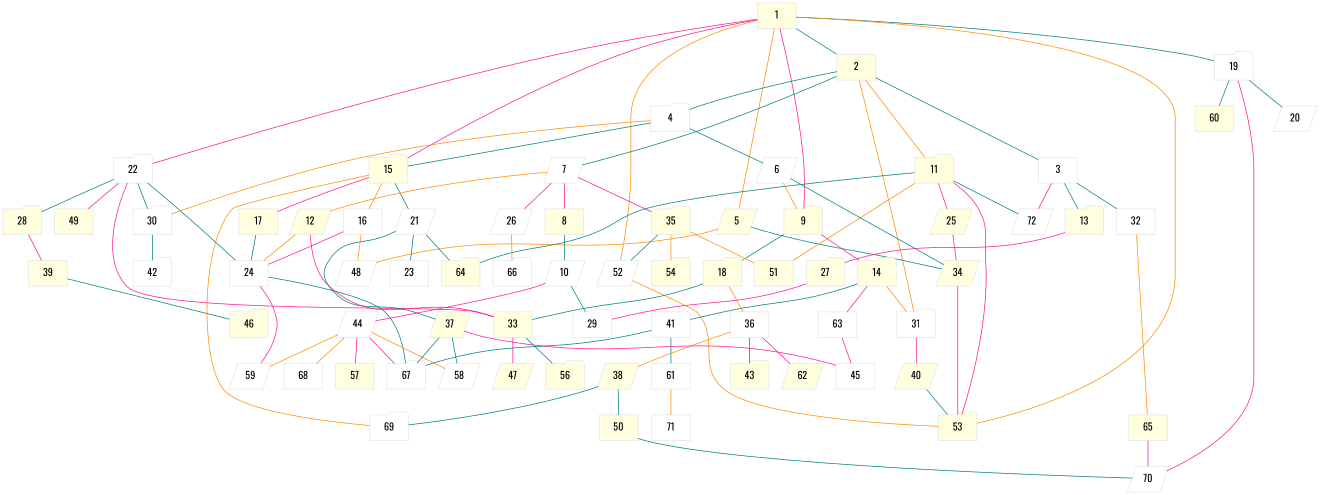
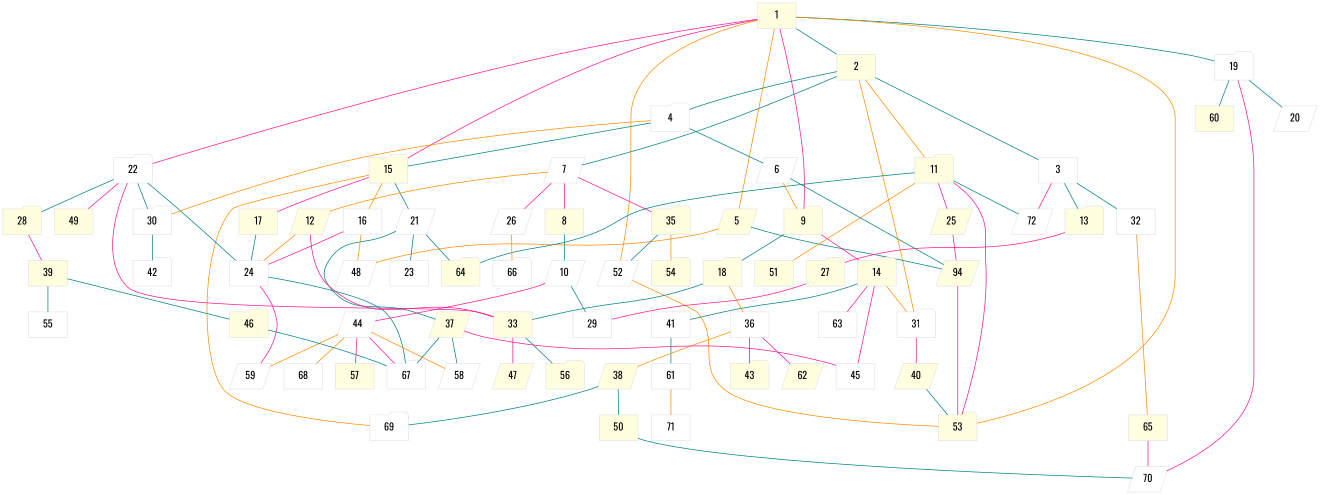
  graph {
    fontname=Oswald
    node [color=gray90 fillcolor=lightyellow fontname=Oswald shape=box style=filled]
    edge [color=teal fontname=Oswald]
    1
    2
    5 [shape=parallelogram]
    9 [shape=folder]
    15 [shape=folder]
    19 [fillcolor=white shape=folder]
    22 [fillcolor=white shape=folder]
    52 [fillcolor=white shape=parallelogram]
    53 [shape=folder]
    3 [fillcolor=white]
    4 [fillcolor=white shape=folder]
    7 [fillcolor=white shape=parallelogram]
    11 [shape=folder]
    31 [fillcolor=white shape=folder]
-   34 [shape=parallelogram]
+   34 [shape=parallelogram label=94]
    48 [fillcolor=white shape=parallelogram]
    14 [shape=folder]
    18 [shape=folder]
    16 [fillcolor=white]
    17
    21 [fillcolor=white shape=parallelogram]
    69 [fillcolor=white shape=folder]
    20 [fillcolor=white shape=parallelogram]
    60
    70 [fillcolor=white shape=parallelogram]
    30 [fillcolor=white shape=folder]
    24 [fillcolor=white]
    33
    28 [shape=folder]
    49
    13 [shape=folder]
    32 [fillcolor=white]
    72 [fillcolor=white shape=parallelogram]
    6 [fillcolor=white shape=parallelogram]
    8
    12 [shape=parallelogram]
    26 [fillcolor=white shape=parallelogram]
    35 [shape=folder]
    25 [shape=parallelogram]
    51
    64 [shape=folder]
    40 [shape=parallelogram]
    27 [shape=folder]
    65
    42 [fillcolor=white shape=folder]
    10 [fillcolor=white shape=parallelogram]
    66 [fillcolor=white shape=folder]
    54 [shape=folder]
    29 [fillcolor=white shape=folder]
    44 [fillcolor=white shape=parallelogram]
    41 [fillcolor=white]
    45 [fillcolor=white]
    63 [fillcolor=white]
    36 [fillcolor=white]
    59 [fillcolor=white shape=parallelogram]
    67 [fillcolor=white shape=folder]
    58 [fillcolor=white shape=parallelogram]
    57
    68 [fillcolor=white]
    47 [shape=parallelogram]
    56 [shape=folder]
    61 [fillcolor=white]
    23 [fillcolor=white]
    37 [shape=parallelogram]
    38 [shape=parallelogram]
    43 [shape=folder]
    62 [shape=parallelogram]
    39
    46 [shape=folder]
+   55 [fillcolor=white]
    50
    71 [fillcolor=white]
    1 -- 2
    1 -- 5 [color=darkorange]
    1 -- 9 [color=deeppink]
    1 -- 15 [color=deeppink]
    1 -- 19
    1 -- 22 [color=deeppink]
    1 -- 52 [color=darkorange]
    1 -- 53 [color=darkorange]
    2 -- 3
    2 -- 4
    2 -- 7
    2 -- 11 [color=darkorange]
    2 -- 31 [color=darkorange]
    5 -- 34
    5 -- 48 [color=darkorange]
    9 -- 14 [color=deeppink]
    9 -- 18
    15 -- 16 [color=darkorange]
    15 -- 17 [color=deeppink]
    15 -- 21
    15 -- 69 [color=darkorange]
    19 -- 20
    19 -- 60
    19 -- 70 [color=deeppink]
    22 -- 30
    22 -- 24
    22 -- 33 [color=deeppink]
    22 -- 28
    22 -- 49 [color=deeppink]
    52 -- 53 [color=darkorange]
    3 -- 13
    3 -- 32
    3 -- 72 [color=deeppink]
    4 -- 15
    4 -- 30 [color=darkorange]
    4 -- 6
    7 -- 8 [color=deeppink]
    7 -- 12 [color=darkorange]
    7 -- 26 [color=deeppink]
    7 -- 35 [color=deeppink]
    11 -- 53 [color=deeppink]
    11 -- 72
    11 -- 25 [color=deeppink]
    11 -- 51 [color=darkorange]
    11 -- 64
    31 -- 40 [color=deeppink]
    34 -- 53 [color=deeppink]
    14 -- 31 [color=darkorange]
    14 -- 41
-   63 -- 45 [color=deeppink]
+   14 -- 45 [color=deeppink]
    14 -- 63 [color=deeppink]
    18 -- 33
    18 -- 36 [color=darkorange]
    16 -- 48 [color=darkorange]
    16 -- 24 [color=deeppink]
    17 -- 24
    21 -- 64
    21 -- 23
    21 -- 37
    30 -- 42
    24 -- 59 [color=deeppink]
    24 -- 67
    33 -- 47 [color=deeppink]
    33 -- 56
    28 -- 39 [color=deeppink]
    13 -- 27 [color=deeppink]
    32 -- 65 [color=darkorange]
    6 -- 9 [color=darkorange]
    6 -- 34
    8 -- 10
    12 -- 24 [color=darkorange]
    12 -- 33 [color=deeppink]
    26 -- 66 [color=darkorange]
    35 -- 52
-   35 -- 51 [color=darkorange]
    35 -- 54 [color=darkorange]
    25 -- 34 [color=deeppink]
    40 -- 53
    27 -- 29 [color=deeppink]
    65 -- 70 [color=deeppink]
    10 -- 29
    10 -- 44 [color=deeppink]
    44 -- 59 [color=darkorange]
    44 -- 67 [color=deeppink]
    44 -- 58 [color=darkorange]
    44 -- 57 [color=deeppink]
    44 -- 68 [color=darkorange]
    41 -- 61
    36 -- 38 [color=darkorange]
    36 -- 43
    36 -- 62 [color=deeppink]
    61 -- 71 [color=darkorange]
    37 -- 45 [color=deeppink]
    37 -- 67
    37 -- 58
    38 -- 69
    38 -- 50
    39 -- 46
-   41 -- 67
+   39 -- 55
+   46 -- 67
    50 -- 70
  }
